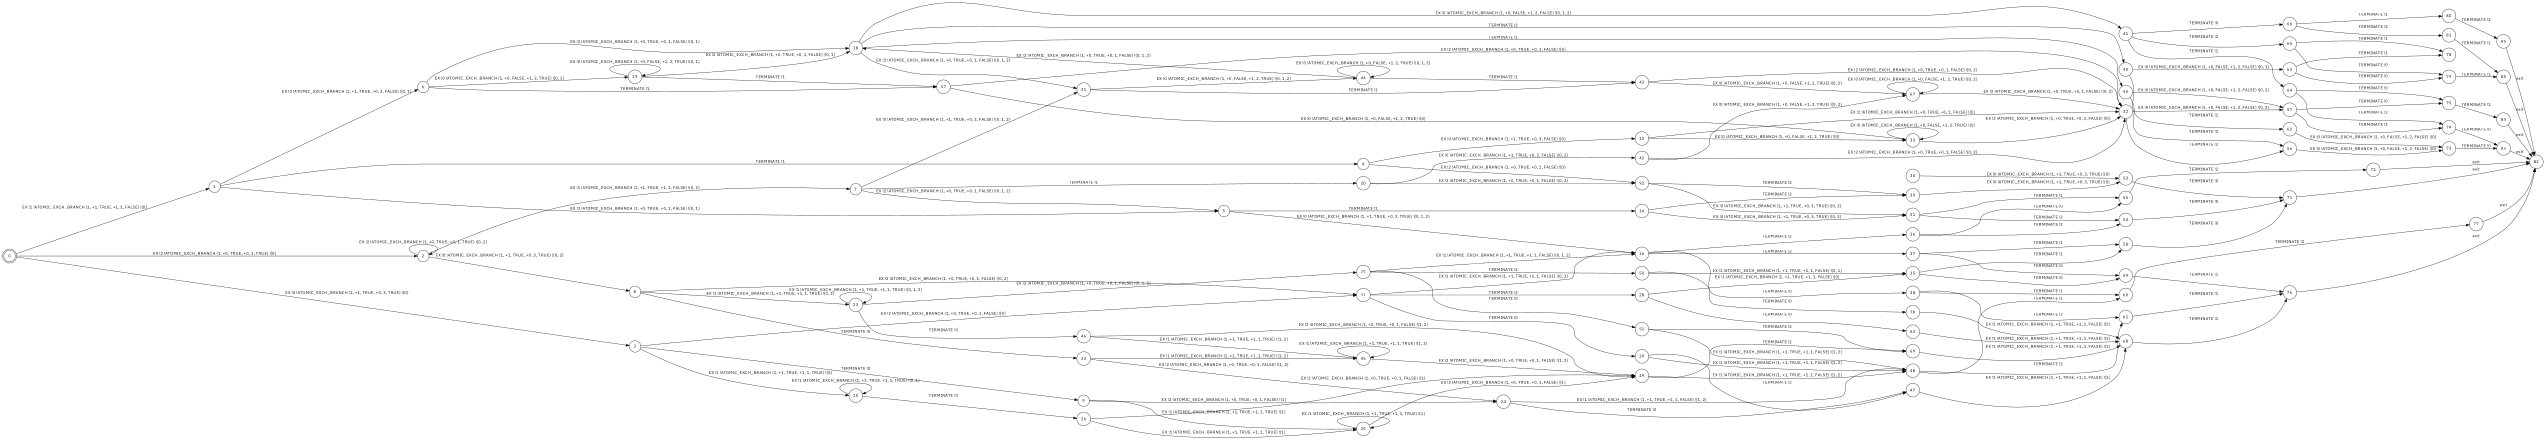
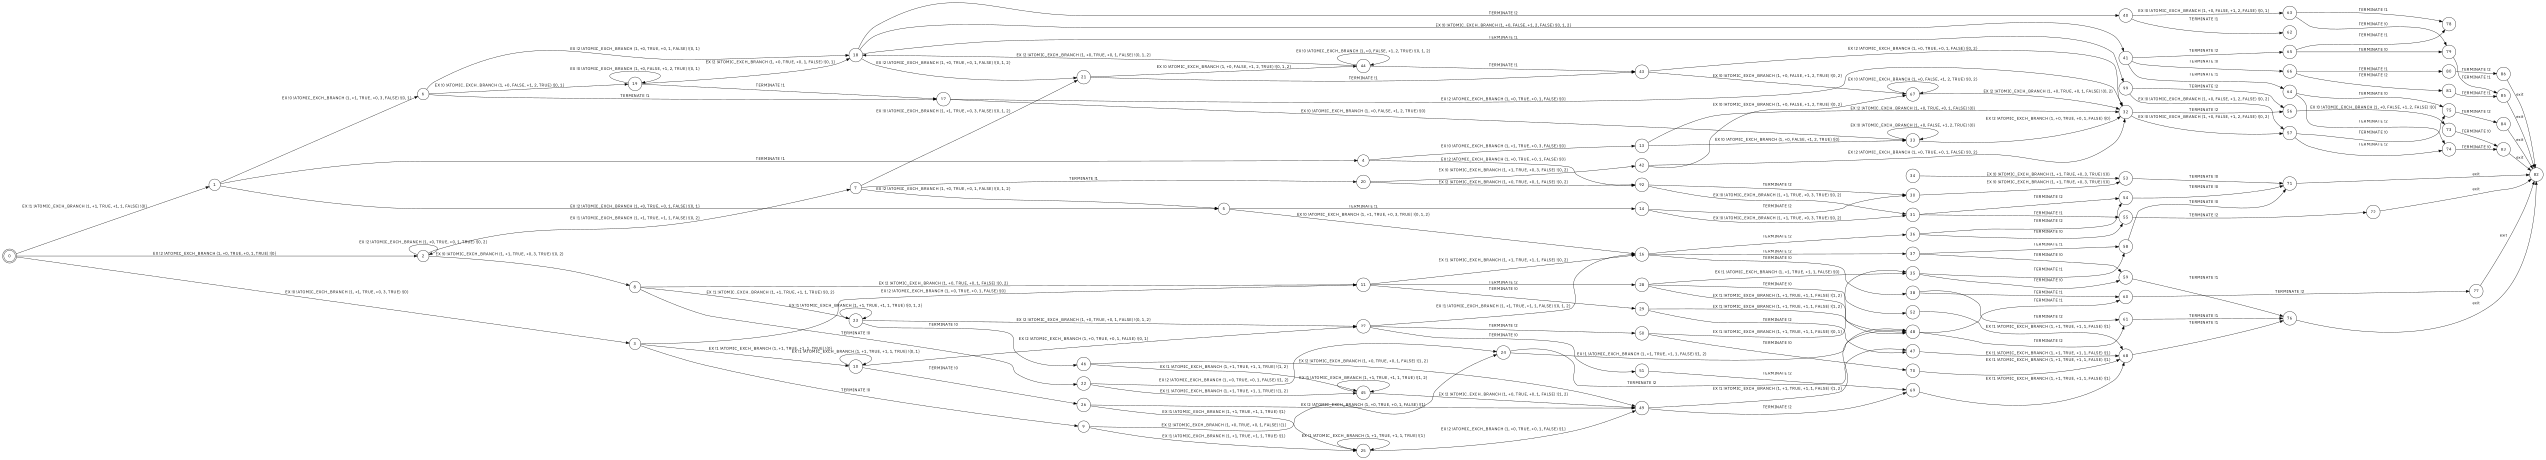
  digraph {
    fontname="IBM Plex Sans"
    rankdir=LR
    node [fontname="IBM Plex Sans" shape=circle]
    edge [fontname="IBM Plex Sans"]
    0 [peripheries=2]
    1
    2
    3
    4
    5
    6
    7
    8
    9
    10
    11
    n13 [label=92]
    13
    14
    16
    17
    18
    19
    20
    21
    22
    23
    24
    25
    26
    27
    28
    29
    30
    31
    32
    33
    36
    37
    38
    n37 [label=99]
    40
    41
    42
    43
    44
    45
    46
    47
    48
    49
    50
    51
    35
    52
    53
    54
    55
    56
    57
    34
    58
    59
    60
    61
    62
    63
    64
    65
    66
    67
    68
    69
    70
    71
    72
    73
    74
    75
    76
    77
    78
    79
    80
    81
    82
    83
    84
    85
    86
    0 -> 1 [label="EX !1 !ATOMIC_EXCH_BRANCH (1, +1, TRUE, +1, 1, FALSE) !{0}"]
    0 -> 2 [label="EX !2 !ATOMIC_EXCH_BRANCH (1, +0, TRUE, +0, 1, TRUE) !{0}"]
    0 -> 3 [label="EX !0 !ATOMIC_EXCH_BRANCH (1, +1, TRUE, +0, 3, TRUE) !{0}"]
    1 -> 4 [label="TERMINATE !1"]
    1 -> 5 [label="EX !2 !ATOMIC_EXCH_BRANCH (1, +0, TRUE, +0, 1, FALSE) !{0, 1}"]
    1 -> 6 [label="EX !0 !ATOMIC_EXCH_BRANCH (1, +1, TRUE, +0, 3, FALSE) !{0, 1}"]
    2 -> 2 [label="EX !2 !ATOMIC_EXCH_BRANCH (1, +0, TRUE, +0, 1, TRUE) !{0, 2}"]
    2 -> 7 [label="EX !1 !ATOMIC_EXCH_BRANCH (1, +1, TRUE, +1, 1, FALSE) !{0, 2}"]
    2 -> 8 [label="EX !0 !ATOMIC_EXCH_BRANCH (1, +1, TRUE, +0, 3, TRUE) !{0, 2}"]
    3 -> 9 [label="TERMINATE !0"]
    3 -> 10 [label="EX !1 !ATOMIC_EXCH_BRANCH (1, +1, TRUE, +1, 1, TRUE) !{0}"]
    3 -> 11 [label="EX !2 !ATOMIC_EXCH_BRANCH (1, +0, TRUE, +0, 1, FALSE) !{0}"]
    4 -> n13 [label="EX !2 !ATOMIC_EXCH_BRANCH (1, +0, TRUE, +0, 1, FALSE) !{0}"]
    4 -> 13 [label="EX !0 !ATOMIC_EXCH_BRANCH (1, +1, TRUE, +0, 3, FALSE) !{0}"]
    5 -> 14 [label="TERMINATE !1"]
    5 -> 16 [label="EX !0 !ATOMIC_EXCH_BRANCH (1, +1, TRUE, +0, 3, TRUE) !{0, 1, 2}"]
    6 -> 17 [label="TERMINATE !1"]
    6 -> 18 [label="EX !2 !ATOMIC_EXCH_BRANCH (1, +0, TRUE, +0, 1, FALSE) !{0, 1}"]
    6 -> 19 [label="EX !0 !ATOMIC_EXCH_BRANCH (1, +0, FALSE, +1, 2, TRUE) !{0, 1}"]
    7 -> 5 [label="EX !2 !ATOMIC_EXCH_BRANCH (1, +0, TRUE, +0, 1, FALSE) !{0, 1, 2}"]
    7 -> 20 [label="TERMINATE !1"]
    7 -> 21 [label="EX !0 !ATOMIC_EXCH_BRANCH (1, +1, TRUE, +0, 3, FALSE) !{0, 1, 2}"]
    8 -> 11 [label="EX !2 !ATOMIC_EXCH_BRANCH (1, +0, TRUE, +0, 1, FALSE) !{0, 2}"]
    8 -> 22 [label="TERMINATE !0"]
    8 -> 23 [label="EX !1 !ATOMIC_EXCH_BRANCH (1, +1, TRUE, +1, 1, TRUE) !{0, 2}"]
    9 -> 24 [label="EX !2 !ATOMIC_EXCH_BRANCH (1, +0, TRUE, +0, 1, FALSE) !{1}"]
    9 -> 25 [label="EX !1 !ATOMIC_EXCH_BRANCH (1, +1, TRUE, +1, 1, TRUE) !{1}"]
    10 -> 10 [label="EX !1 !ATOMIC_EXCH_BRANCH (1, +1, TRUE, +1, 1, TRUE) !{0, 1}"]
    10 -> 26 [label="TERMINATE !0"]
+   10 -> 27 [label="EX !2 !ATOMIC_EXCH_BRANCH (1, +0, TRUE, +0, 1, FALSE) !{0, 1}"]
    11 -> 16 [label="EX !1 !ATOMIC_EXCH_BRANCH (1, +1, TRUE, +1, 1, FALSE) !{0, 2}"]
    11 -> 28 [label="TERMINATE !2"]
    11 -> 29 [label="TERMINATE !0"]
    n13 -> 30 [label="TERMINATE !2"]
    n13 -> 31 [label="EX !0 !ATOMIC_EXCH_BRANCH (1, +1, TRUE, +0, 3, TRUE) !{0, 2}"]
    13 -> 32 [label="EX !2 !ATOMIC_EXCH_BRANCH (1, +0, TRUE, +0, 1, FALSE) !{0}"]
    13 -> 33 [label="EX !0 !ATOMIC_EXCH_BRANCH (1, +0, FALSE, +1, 2, TRUE) !{0}"]
    14 -> 30 [label="TERMINATE !2"]
    14 -> 31 [label="EX !0 !ATOMIC_EXCH_BRANCH (1, +1, TRUE, +0, 3, TRUE) !{0, 2}"]
    16 -> 36 [label="TERMINATE !2"]
    16 -> 37 [label="TERMINATE !2"]
    16 -> 38 [label="TERMINATE !0"]
    17 -> 32 [label="EX !2 !ATOMIC_EXCH_BRANCH (1, +0, TRUE, +0, 1, FALSE) !{0}"]
    17 -> 33 [label="EX !0 !ATOMIC_EXCH_BRANCH (1, +0, FALSE, +1, 2, TRUE) !{0}"]
    18 -> 21 [label="EX !2 !ATOMIC_EXCH_BRANCH (1, +0, TRUE, +0, 1, FALSE) !{0, 1, 2}"]
    18 -> n37 [label="TERMINATE !1"]
    18 -> 40 [label="TERMINATE !2"]
    18 -> 41 [label="EX !0 !ATOMIC_EXCH_BRANCH (1, +0, FALSE, +1, 2, FALSE) !{0, 1, 2}"]
    19 -> 17 [label="TERMINATE !1"]
    19 -> 18 [label="EX !2 !ATOMIC_EXCH_BRANCH (1, +0, TRUE, +0, 1, FALSE) !{0, 1}"]
    19 -> 19 [label="EX !0 !ATOMIC_EXCH_BRANCH (1, +0, FALSE, +1, 2, TRUE) !{0, 1}"]
    20 -> n13 [label="EX !2 !ATOMIC_EXCH_BRANCH (1, +0, TRUE, +0, 1, FALSE) !{0, 2}"]
    20 -> 42 [label="EX !0 !ATOMIC_EXCH_BRANCH (1, +1, TRUE, +0, 3, FALSE) !{0, 2}"]
    21 -> 43 [label="TERMINATE !1"]
    21 -> 44 [label="EX !0 !ATOMIC_EXCH_BRANCH (1, +0, FALSE, +1, 2, TRUE) !{0, 1, 2}"]
    22 -> 24 [label="EX !2 !ATOMIC_EXCH_BRANCH (1, +0, TRUE, +0, 1, FALSE) !{1, 2}"]
    22 -> 45 [label="EX !1 !ATOMIC_EXCH_BRANCH (1, +1, TRUE, +1, 1, TRUE) !{1, 2}"]
    23 -> 23 [label="EX !1 !ATOMIC_EXCH_BRANCH (1, +1, TRUE, +1, 1, TRUE) !{0, 1, 2}"]
    23 -> 27 [label="EX !2 !ATOMIC_EXCH_BRANCH (1, +0, TRUE, +0, 1, FALSE) !{0, 1, 2}"]
    23 -> 46 [label="TERMINATE !0"]
    24 -> 47 [label="TERMINATE !2"]
    24 -> 48 [label="EX !1 !ATOMIC_EXCH_BRANCH (1, +1, TRUE, +1, 1, FALSE) !{1, 2}"]
    25 -> 25 [label="EX !1 !ATOMIC_EXCH_BRANCH (1, +1, TRUE, +1, 1, TRUE) !{1}"]
    25 -> 49 [label="EX !2 !ATOMIC_EXCH_BRANCH (1, +0, TRUE, +0, 1, FALSE) !{1}"]
    26 -> 25 [label="EX !1 !ATOMIC_EXCH_BRANCH (1, +1, TRUE, +1, 1, TRUE) !{1}"]
    26 -> 49 [label="EX !2 !ATOMIC_EXCH_BRANCH (1, +0, TRUE, +0, 1, FALSE) !{1}"]
    27 -> 16 [label="EX !1 !ATOMIC_EXCH_BRANCH (1, +1, TRUE, +1, 1, FALSE) !{0, 1, 2}"]
    27 -> 50 [label="TERMINATE !2"]
    27 -> 51 [label="TERMINATE !0"]
    28 -> 35 [label="EX !1 !ATOMIC_EXCH_BRANCH (1, +1, TRUE, +1, 1, FALSE) !{0}"]
    28 -> 52 [label="TERMINATE !0"]
    29 -> 47 [label="TERMINATE !2"]
    29 -> 48 [label="EX !1 !ATOMIC_EXCH_BRANCH (1, +1, TRUE, +1, 1, FALSE) !{1, 2}"]
    30 -> 53 [label="EX !0 !ATOMIC_EXCH_BRANCH (1, +1, TRUE, +0, 3, TRUE) !{0}"]
    31 -> 54 [label="TERMINATE !2"]
    31 -> 55 [label="TERMINATE !1"]
    32 -> 56 [label="TERMINATE !2"]
    32 -> 57 [label="EX !0 !ATOMIC_EXCH_BRANCH (1, +0, FALSE, +1, 2, FALSE) !{0, 2}"]
    33 -> 32 [label="EX !2 !ATOMIC_EXCH_BRANCH (1, +0, TRUE, +0, 1, FALSE) !{0}"]
    33 -> 33 [label="EX !0 !ATOMIC_EXCH_BRANCH (1, +0, FALSE, +1, 2, TRUE) !{0}"]
    36 -> 54 [label="TERMINATE !2"]
    36 -> 55 [label="TERMINATE !0"]
    37 -> 58 [label="TERMINATE !1"]
    37 -> 59 [label="TERMINATE !0"]
    38 -> 60 [label="TERMINATE !1"]
    38 -> 61 [label="TERMINATE !2"]
    n37 -> 56 [label="TERMINATE !2"]
    n37 -> 57 [label="EX !0 !ATOMIC_EXCH_BRANCH (1, +0, FALSE, +1, 2, FALSE) !{0, 2}"]
    40 -> 62 [label="TERMINATE !1"]
    40 -> 63 [label="EX !0 !ATOMIC_EXCH_BRANCH (1, +0, FALSE, +1, 2, FALSE) !{0, 1}"]
    41 -> 64 [label="TERMINATE !1"]
    41 -> 65 [label="TERMINATE !2"]
    41 -> 66 [label="TERMINATE !0"]
    42 -> 32 [label="EX !2 !ATOMIC_EXCH_BRANCH (1, +0, TRUE, +0, 1, FALSE) !{0, 2}"]
    42 -> 67 [label="EX !0 !ATOMIC_EXCH_BRANCH (1, +0, FALSE, +1, 2, TRUE) !{0, 2}"]
    43 -> 32 [label="EX !2 !ATOMIC_EXCH_BRANCH (1, +0, TRUE, +0, 1, FALSE) !{0, 2}"]
    43 -> 67 [label="EX !0 !ATOMIC_EXCH_BRANCH (1, +0, FALSE, +1, 2, TRUE) !{0, 2}"]
    44 -> 18 [label="EX !2 !ATOMIC_EXCH_BRANCH (1, +0, TRUE, +0, 1, FALSE) !{0, 1, 2}"]
    44 -> 43 [label="TERMINATE !1"]
    44 -> 44 [label="EX !0 !ATOMIC_EXCH_BRANCH (1, +0, FALSE, +1, 2, TRUE) !{0, 1, 2}"]
    45 -> 45 [label="EX !1 !ATOMIC_EXCH_BRANCH (1, +1, TRUE, +1, 1, TRUE) !{1, 2}"]
    45 -> 49 [label="EX !2 !ATOMIC_EXCH_BRANCH (1, +0, TRUE, +0, 1, FALSE) !{1, 2}"]
    46 -> 45 [label="EX !1 !ATOMIC_EXCH_BRANCH (1, +1, TRUE, +1, 1, TRUE) !{1, 2}"]
    46 -> 49 [label="EX !2 !ATOMIC_EXCH_BRANCH (1, +0, TRUE, +0, 1, FALSE) !{1, 2}"]
    47 -> 68 [label="EX !1 !ATOMIC_EXCH_BRANCH (1, +1, TRUE, +1, 1, FALSE) !{1}"]
    48 -> 60 [label="TERMINATE !1"]
    48 -> 61 [label="TERMINATE !2"]
    49 -> 48 [label="EX !1 !ATOMIC_EXCH_BRANCH (1, +1, TRUE, +1, 1, FALSE) !{1, 2}"]
    49 -> 69 [label="TERMINATE !2"]
    50 -> 35 [label="EX !1 !ATOMIC_EXCH_BRANCH (1, +1, TRUE, +1, 1, FALSE) !{0, 1}"]
    50 -> 70 [label="TERMINATE !0"]
-   51 -> 48 [label="EX !1 !ATOMIC_EXCH_BRANCH (1, +1, TRUE, +1, 1, FALSE) !{1, 2}"]
+   28 -> 48 [label="EX !1 !ATOMIC_EXCH_BRANCH (1, +1, TRUE, +1, 1, FALSE) !{1, 2}"]
    51 -> 69 [label="TERMINATE !2"]
    35 -> 58 [label="TERMINATE !1"]
    35 -> 59 [label="TERMINATE !0"]
    52 -> 68 [label="EX !1 !ATOMIC_EXCH_BRANCH (1, +1, TRUE, +1, 1, FALSE) !{1}"]
    53 -> 71 [label="TERMINATE !0"]
    54 -> 71 [label="TERMINATE !0"]
    55 -> 72 [label="TERMINATE !2"]
    56 -> 73 [label="EX !0 !ATOMIC_EXCH_BRANCH (1, +0, FALSE, +1, 2, FALSE) !{0}"]
    57 -> 74 [label="TERMINATE !2"]
    57 -> 75 [label="TERMINATE !0"]
    34 -> 53 [label="EX !0 !ATOMIC_EXCH_BRANCH (1, +1, TRUE, +0, 3, TRUE) !{0}"]
    58 -> 71 [label="TERMINATE !0"]
    59 -> 76 [label="TERMINATE !1"]
    60 -> 77 [label="TERMINATE !2"]
    61 -> 76 [label="TERMINATE !1"]
-   62 -> 73 [label="EX !0 !ATOMIC_EXCH_BRANCH (1, +0, FALSE, +1, 2, FALSE) !{0}"]
    63 -> 78 [label="TERMINATE !1"]
    63 -> 79 [label="TERMINATE !0"]
    64 -> 74 [label="TERMINATE !2"]
    64 -> 75 [label="TERMINATE !0"]
    65 -> 78 [label="TERMINATE !1"]
    65 -> 79 [label="TERMINATE !0"]
    66 -> 80 [label="TERMINATE !1"]
    66 -> 81 [label="TERMINATE !2"]
    67 -> 32 [label="EX !2 !ATOMIC_EXCH_BRANCH (1, +0, TRUE, +0, 1, FALSE) !{0, 2}"]
    67 -> 67 [label="EX !0 !ATOMIC_EXCH_BRANCH (1, +0, FALSE, +1, 2, TRUE) !{0, 2}"]
    68 -> 76 [label="TERMINATE !1"]
    69 -> 68 [label="EX !1 !ATOMIC_EXCH_BRANCH (1, +1, TRUE, +1, 1, FALSE) !{1}"]
    70 -> 68 [label="EX !1 !ATOMIC_EXCH_BRANCH (1, +1, TRUE, +1, 1, FALSE) !{1}"]
    71 -> 82 [label=exit]
    72 -> 82 [label=exit]
    73 -> 83 [label="TERMINATE !0"]
    74 -> 83 [label="TERMINATE !0"]
    75 -> 84 [label="TERMINATE !2"]
    76 -> 82 [label=exit]
    77 -> 82 [label=exit]
    79 -> 85 [label="TERMINATE !1"]
    80 -> 86 [label="TERMINATE !2"]
    81 -> 85 [label="TERMINATE !1"]
    83 -> 82 [label=exit]
    84 -> 82 [label=exit]
    85 -> 82 [label=exit]
    86 -> 82 [label=exit]
  }
